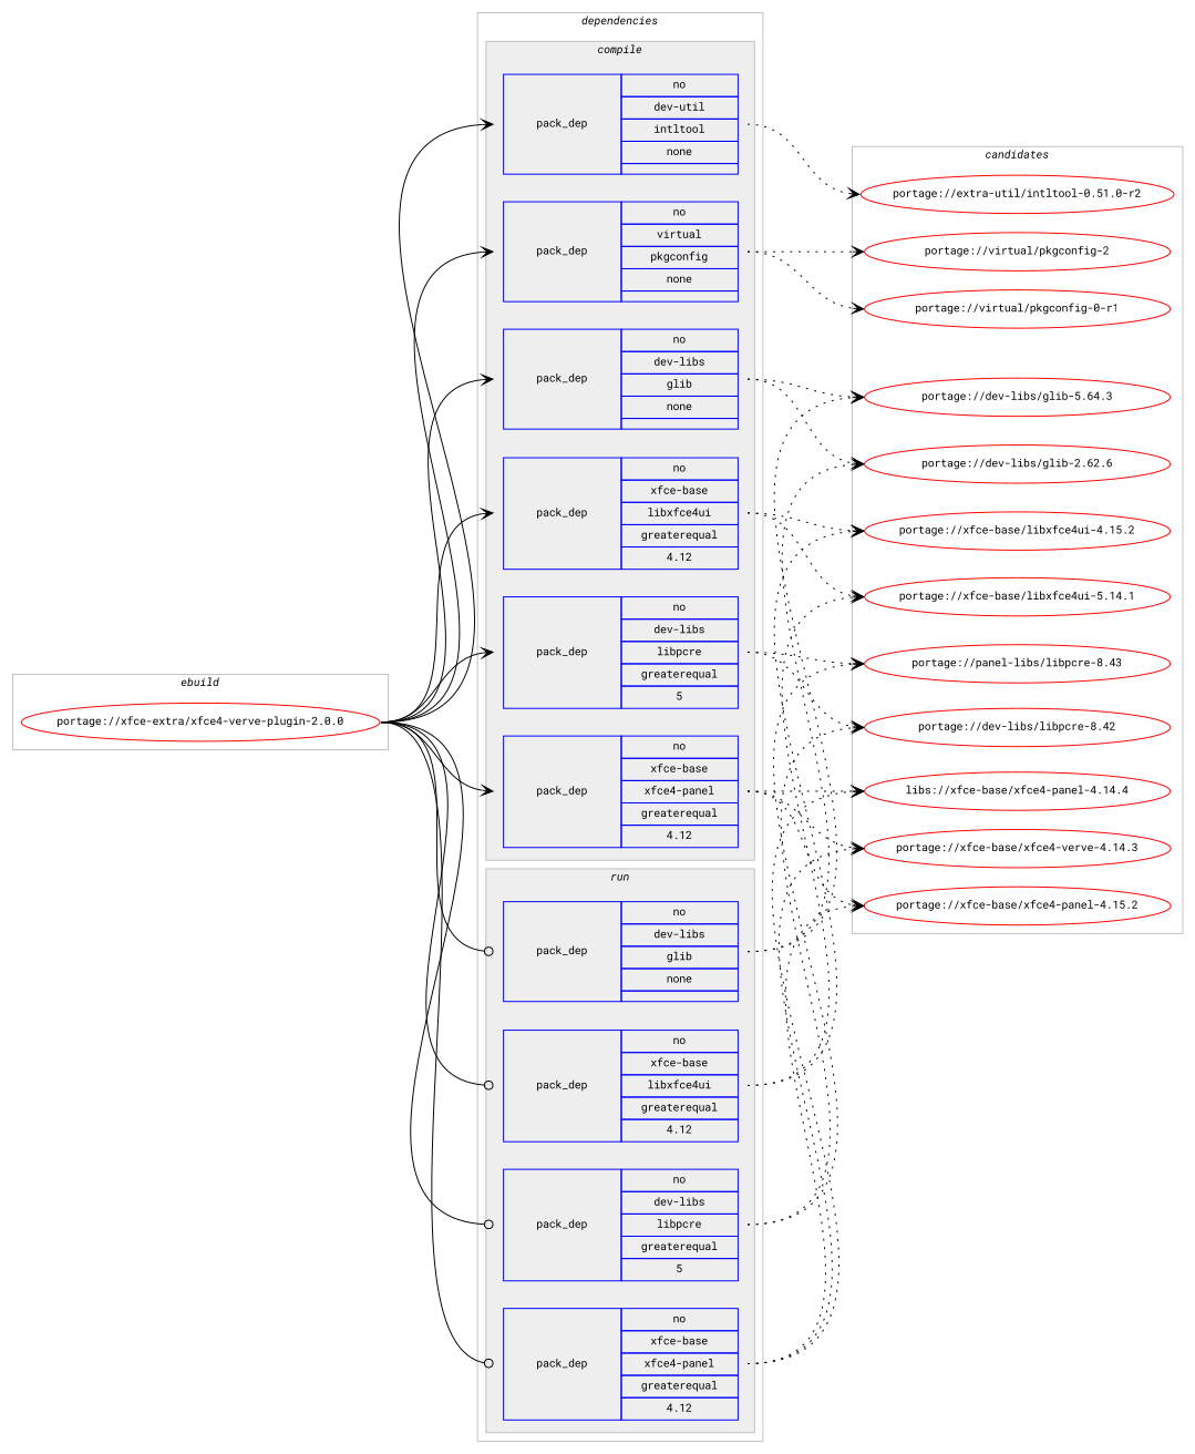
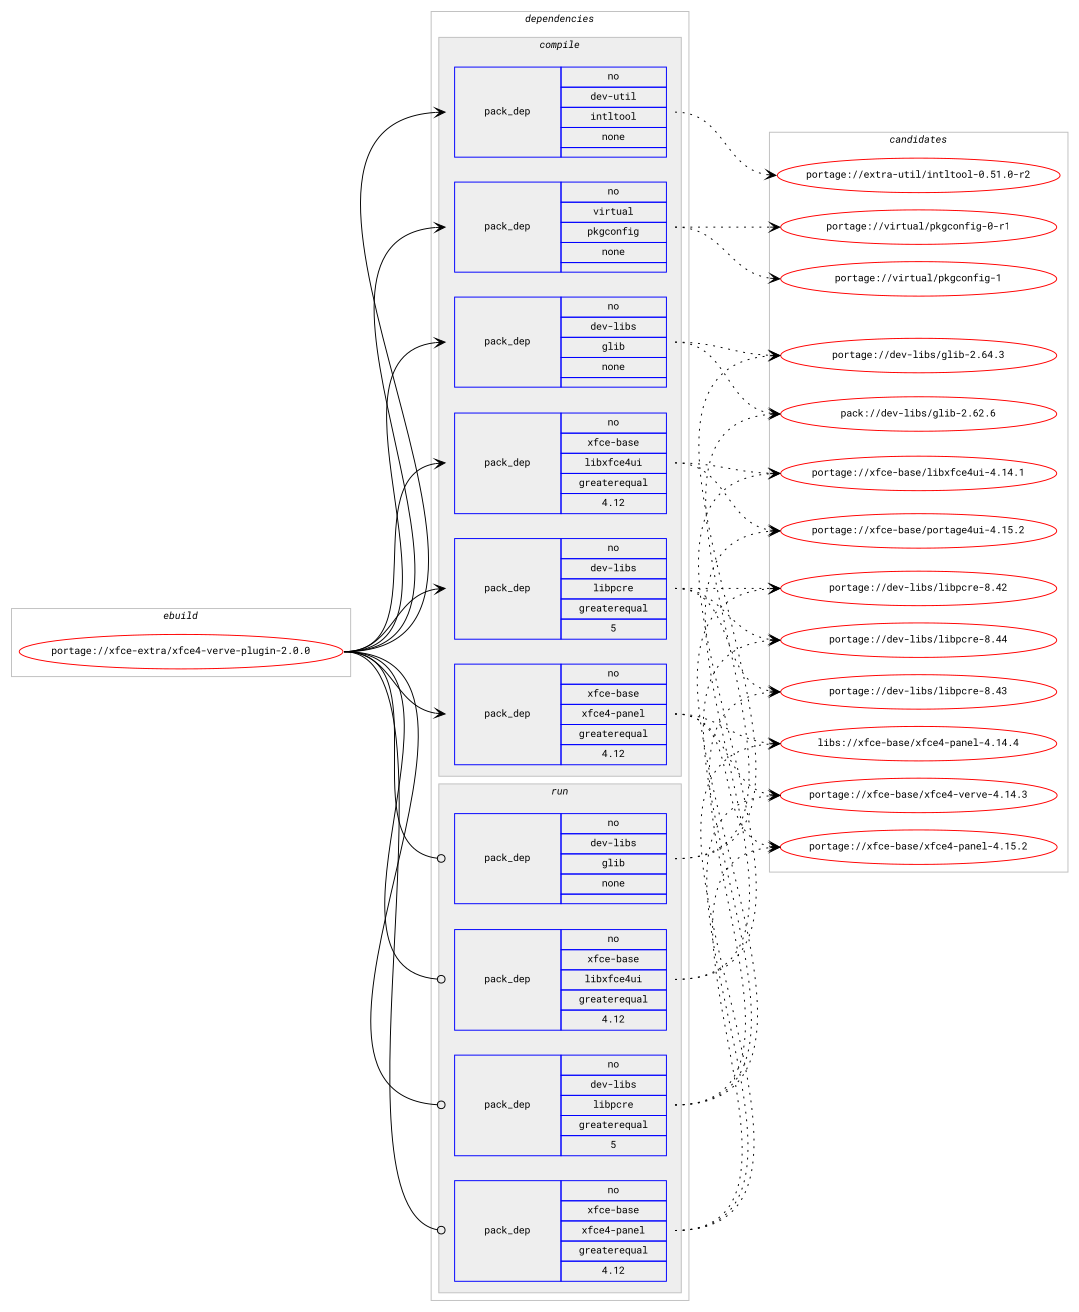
  digraph {
    compound=true
    concentrate=true
    fontname="Roboto Mono"
    fontsize=10
    newrank=true
    rankdir=LR
    ranksep=1.5
    node [color=red fontname="Roboto Mono" fontsize=10]
    edge [arrowhead=vee fontname="Roboto Mono" headport=w style=dotted tailport=e weight=100]
    n1 [label="portage://xfce-extra/xfce4-verve-plugin-2.0.0" width=4]
    n2 [color=blue label=<<TABLE BORDER="0" CELLBORDER="1" CELLSPACING="0" CELLPADDING="4" WIDTH="220"><TR><TD ROWSPAN="6" CELLPADDING="30">pack_dep</TD></TR><TR><TD WIDTH="110">no</TD></TR><TR><TD>dev-libs</TD></TR><TR><TD>glib</TD></TR><TR><TD>none</TD></TR><TR><TD></TD></TR></TABLE>> shape=none]
    n3 [color=blue label=<<TABLE BORDER="0" CELLBORDER="1" CELLSPACING="0" CELLPADDING="4" WIDTH="220"><TR><TD ROWSPAN="6" CELLPADDING="30">pack_dep</TD></TR><TR><TD WIDTH="110">no</TD></TR><TR><TD>dev-libs</TD></TR><TR><TD>libpcre</TD></TR><TR><TD>greaterequal</TD></TR><TR><TD>5</TD></TR></TABLE>> shape=none]
    n4 [color=blue label=<<TABLE BORDER="0" CELLBORDER="1" CELLSPACING="0" CELLPADDING="4" WIDTH="220"><TR><TD ROWSPAN="6" CELLPADDING="30">pack_dep</TD></TR><TR><TD WIDTH="110">no</TD></TR><TR><TD>dev-util</TD></TR><TR><TD>intltool</TD></TR><TR><TD>none</TD></TR><TR><TD></TD></TR></TABLE>> shape=none]
    n5 [color=blue label=<<TABLE BORDER="0" CELLBORDER="1" CELLSPACING="0" CELLPADDING="4" WIDTH="220"><TR><TD ROWSPAN="6" CELLPADDING="30">pack_dep</TD></TR><TR><TD WIDTH="110">no</TD></TR><TR><TD>virtual</TD></TR><TR><TD>pkgconfig</TD></TR><TR><TD>none</TD></TR><TR><TD></TD></TR></TABLE>> shape=none]
    n6 [color=blue label=<<TABLE BORDER="0" CELLBORDER="1" CELLSPACING="0" CELLPADDING="4" WIDTH="220"><TR><TD ROWSPAN="6" CELLPADDING="30">pack_dep</TD></TR><TR><TD WIDTH="110">no</TD></TR><TR><TD>xfce-base</TD></TR><TR><TD>libxfce4ui</TD></TR><TR><TD>greaterequal</TD></TR><TR><TD>4.12</TD></TR></TABLE>> shape=none]
    n7 [color=blue label=<<TABLE BORDER="0" CELLBORDER="1" CELLSPACING="0" CELLPADDING="4" WIDTH="220"><TR><TD ROWSPAN="6" CELLPADDING="30">pack_dep</TD></TR><TR><TD WIDTH="110">no</TD></TR><TR><TD>xfce-base</TD></TR><TR><TD>xfce4-panel</TD></TR><TR><TD>greaterequal</TD></TR><TR><TD>4.12</TD></TR></TABLE>> shape=none]
    n8 [color=blue label=<<TABLE BORDER="0" CELLBORDER="1" CELLSPACING="0" CELLPADDING="4" WIDTH="220"><TR><TD ROWSPAN="6" CELLPADDING="30">pack_dep</TD></TR><TR><TD WIDTH="110">no</TD></TR><TR><TD>dev-libs</TD></TR><TR><TD>glib</TD></TR><TR><TD>none</TD></TR><TR><TD></TD></TR></TABLE>> shape=none]
    n9 [color=blue label=<<TABLE BORDER="0" CELLBORDER="1" CELLSPACING="0" CELLPADDING="4" WIDTH="220"><TR><TD ROWSPAN="6" CELLPADDING="30">pack_dep</TD></TR><TR><TD WIDTH="110">no</TD></TR><TR><TD>dev-libs</TD></TR><TR><TD>libpcre</TD></TR><TR><TD>greaterequal</TD></TR><TR><TD>5</TD></TR></TABLE>> shape=none]
    n10 [color=blue label=<<TABLE BORDER="0" CELLBORDER="1" CELLSPACING="0" CELLPADDING="4" WIDTH="220"><TR><TD ROWSPAN="6" CELLPADDING="30">pack_dep</TD></TR><TR><TD WIDTH="110">no</TD></TR><TR><TD>xfce-base</TD></TR><TR><TD>libxfce4ui</TD></TR><TR><TD>greaterequal</TD></TR><TR><TD>4.12</TD></TR></TABLE>> shape=none]
    n11 [color=blue label=<<TABLE BORDER="0" CELLBORDER="1" CELLSPACING="0" CELLPADDING="4" WIDTH="220"><TR><TD ROWSPAN="6" CELLPADDING="30">pack_dep</TD></TR><TR><TD WIDTH="110">no</TD></TR><TR><TD>xfce-base</TD></TR><TR><TD>xfce4-panel</TD></TR><TR><TD>greaterequal</TD></TR><TR><TD>4.12</TD></TR></TABLE>> shape=none]
-   n12 [label="portage://dev-libs/glib-5.64.3" width=4]
-   n13 [label="portage://dev-libs/glib-2.62.6" width=4]
-   n15 [label="portage://panel-libs/libpcre-8.43" width=4]
+   n12 [label="portage://dev-libs/glib-2.64.3" width=4]
+   n13 [label="pack://dev-libs/glib-2.62.6" width=4]
+   n14 [label="portage://dev-libs/libpcre-8.44" width=4]
+   n15 [label="portage://dev-libs/libpcre-8.43" width=4]
    n16 [label="portage://dev-libs/libpcre-8.42" width=4]
    n17 [label="portage://extra-util/intltool-0.51.0-r2" width=4]
-   n18 [label="portage://virtual/pkgconfig-2" width=4]
+   n18 [label="portage://virtual/pkgconfig-1" width=4]
    n19 [label="portage://virtual/pkgconfig-0-r1" width=4]
-   n20 [label="portage://xfce-base/libxfce4ui-4.15.2" width=4]
-   n21 [label="portage://xfce-base/libxfce4ui-5.14.1" width=4]
+   n20 [label="portage://xfce-base/portage4ui-4.15.2" width=4]
+   n21 [label="portage://xfce-base/libxfce4ui-4.14.1" width=4]
    n22 [label="portage://xfce-base/xfce4-panel-4.15.2" width=4]
    n23 [label="libs://xfce-base/xfce4-panel-4.14.4" width=4]
    n24 [label="portage://xfce-base/xfce4-verve-4.14.3" width=4]
    subgraph cluster_1 {
      color=gray
      label=<<i>ebuild</i>>
      rank=same
      n1
    }
    subgraph cluster_2 {
      color=gray
      label=<<i>dependencies</i>>
      subgraph cluster_3 {
        color=gray
        fillcolor="#eeeeee"
        label=<<i>compile</i>>
        style=filled
        subgraph sub_4 {
          color=gray
          fillcolor="#eeeeee"
          label=<<i>compile</i>>
          style=filled
          n2
        }
        subgraph sub_5 {
          color=gray
          fillcolor="#eeeeee"
          label=<<i>compile</i>>
          style=filled
          n3
        }
        subgraph sub_6 {
          color=gray
          fillcolor="#eeeeee"
          label=<<i>compile</i>>
          style=filled
          n4
        }
        subgraph sub_7 {
          color=gray
          fillcolor="#eeeeee"
          label=<<i>compile</i>>
          style=filled
          n5
        }
        subgraph sub_8 {
          color=gray
          fillcolor="#eeeeee"
          label=<<i>compile</i>>
          style=filled
          n6
        }
        subgraph sub_9 {
          color=gray
          fillcolor="#eeeeee"
          label=<<i>compile</i>>
          style=filled
          n7
        }
      }
      subgraph cluster_10 {
        color=gray
        fillcolor="#eeeeee"
        label=<<i>compile and run</i>>
        style=filled
      }
      subgraph cluster_11 {
        color=gray
        fillcolor="#eeeeee"
        label=<<i>run</i>>
        style=filled
        subgraph sub_12 {
          color=gray
          fillcolor="#eeeeee"
          label=<<i>run</i>>
          style=filled
          n8
        }
        subgraph sub_13 {
          color=gray
          fillcolor="#eeeeee"
          label=<<i>run</i>>
          style=filled
          n9
        }
        subgraph sub_14 {
          color=gray
          fillcolor="#eeeeee"
          label=<<i>run</i>>
          style=filled
          n10
        }
        subgraph sub_15 {
          color=gray
          fillcolor="#eeeeee"
          label=<<i>run</i>>
          style=filled
          n11
        }
      }
    }
    subgraph cluster_16 {
      color=gray
      label=<<i>candidates</i>>
      rank=same
      subgraph sub_17 {
        color=black
        label=<<i>candidates</i>>
        nodesep=1
        rank=same
        n12
        n13
      }
      subgraph sub_18 {
        color=black
        label=<<i>candidates</i>>
        nodesep=1
        rank=same
+       n14
        n15
        n16
      }
      subgraph sub_19 {
        color=black
        label=<<i>candidates</i>>
        nodesep=1
        rank=same
        n17
      }
      subgraph sub_20 {
        color=black
        label=<<i>candidates</i>>
        nodesep=1
        rank=same
        n18
        n19
      }
      subgraph sub_21 {
        color=black
        label=<<i>candidates</i>>
        nodesep=1
        rank=same
        n20
        n21
      }
      subgraph sub_22 {
        color=black
        label=<<i>candidates</i>>
        nodesep=1
        rank=same
        n22
        n23
        n24
      }
      subgraph sub_23 {
        color=black
        label=<<i>candidates</i>>
        nodesep=1
        rank=same
        n12
        n13
      }
      subgraph sub_24 {
        color=black
        label=<<i>candidates</i>>
        nodesep=1
        rank=same
+       n14
        n15
        n16
      }
      subgraph sub_25 {
        color=black
        label=<<i>candidates</i>>
        nodesep=1
        rank=same
        n20
        n21
      }
      subgraph sub_26 {
        color=black
        label=<<i>candidates</i>>
        nodesep=1
        rank=same
        n22
        n23
        n24
      }
    }
    n1 -> n2 [style=solid weight=20]
    n1 -> n3 [style=solid weight=20]
    n1 -> n4 [style=solid weight=20]
    n1 -> n5 [style=solid weight=20]
    n1 -> n6 [style=solid weight=20]
    n1 -> n7 [style=solid weight=20]
    n1 -> n8 [arrowhead=odot style=solid weight=20]
    n1 -> n9 [arrowhead=odot style=solid weight=20]
    n1 -> n10 [arrowhead=odot style=solid weight=20]
    n1 -> n11 [arrowhead=odot style=solid weight=20]
    n2 -> n12
    n2 -> n13
+   n3 -> n14
    n3 -> n15
    n3 -> n16
    n4 -> n17
    n5 -> n18
    n5 -> n19
    n6 -> n20
    n6 -> n21
    n7 -> n22
    n7 -> n23
    n7 -> n24
    n8 -> n12
    n8 -> n13
+   n9 -> n14
    n9 -> n15
    n9 -> n16
    n10 -> n20
    n10 -> n21
    n11 -> n22
    n11 -> n23
    n11 -> n24
  }
